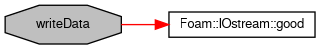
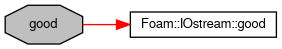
  digraph {
    rankdir=LR
    node [color=black fontname=FreeSans fontsize=10]
-   n1 [fillcolor=grey75 fontcolor=black height=0.2 label=writeData shape=octagon style=filled width=0.4]
+   n1 [fillcolor=grey75 fontcolor=black height=0.2 label=good shape=octagon style=filled width=0.4]
    n2 [height=0.2 label="Foam::IOstream::good" shape=box width=0.4]
    n1 -> n2 [color=red fontname=FreeSans fontsize=10 labelfontname=FreeSans labelfontsize=10 style=solid]
  }
